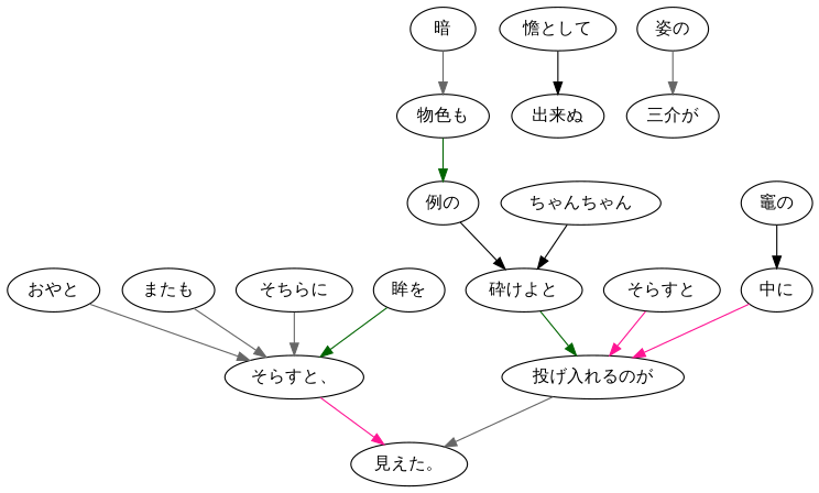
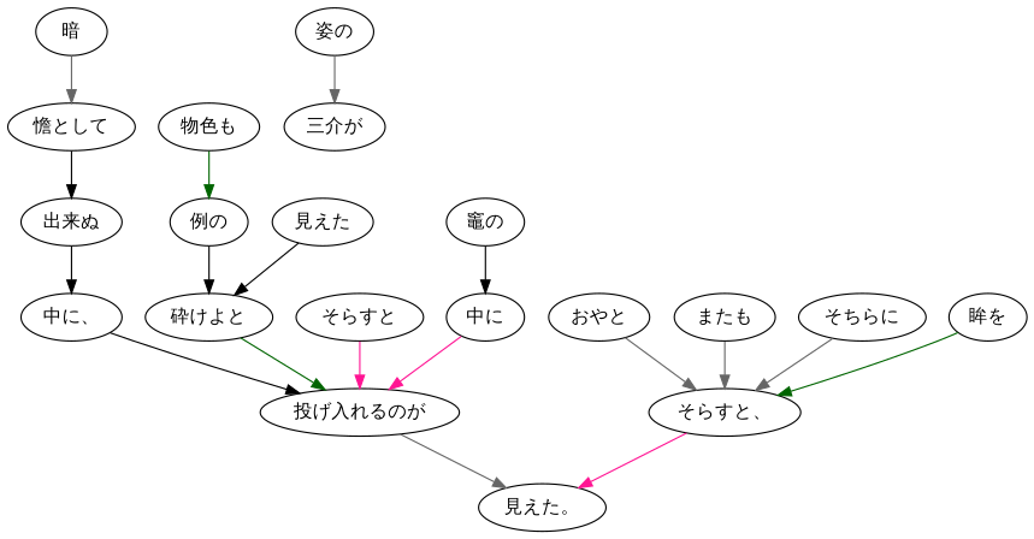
  digraph {
    fontname=Merriweather
    node [fontname=Merriweather]
    edge [color=gray40 fontname=Merriweather]
    n1 [label="おやと"]
    n2 [label="そらすと、"]
    n3 [label="見えた。"]
    n4 [label="またも"]
    n5 [label="そちらに"]
    n6 [label="眸を"]
    n7 [label="暗"]
    n8 [label="憺として"]
    n9 [label="出来ぬ"]
+   n10 [label="中に、"]
    n11 [label="物色も"]
    n12 [label="例の"]
    n13 [label="投げ入れるのが"]
    n14 [label="砕けよと"]
-   n15 [label="ちゃんちゃん"]
+   n15 [label="見えた"]
    n16 [label="姿の"]
    n17 [label="三介が"]
    n18 [label="そらすと"]
    n19 [label="竈の"]
    n20 [label="中に"]
    n1 -> n2
    n2 -> n3 [color=deeppink]
    n4 -> n2
    n5 -> n2
    n6 -> n2 [color=darkgreen]
-   n7 -> n11
+   n7 -> n8
    n8 -> n9 [color=black]
+   n9 -> n10 [color=black]
+   n10 -> n13 [color=black]
    n11 -> n12 [color=darkgreen]
    n12 -> n14 [color=black]
    n13 -> n3
    n14 -> n13 [color=darkgreen]
    n15 -> n14 [color=black]
    n16 -> n17
    n18 -> n13 [color=deeppink]
    n19 -> n20 [color=black]
    n20 -> n13 [color=deeppink]
  }
